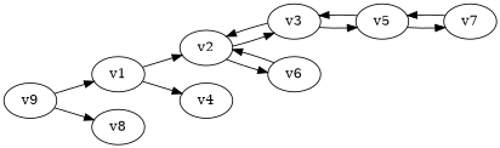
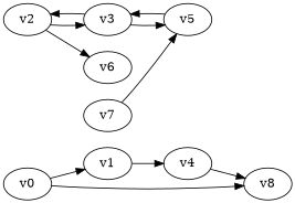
  digraph {
    rankdir=LR
    node [player=0 weight=5]
-   v0 [weight=18 label=v9]
+   v0 [weight=18]
    v1 [player=1 weight=2]
    v8 [weight=7]
    v2 [weight=4]
    v4
    v3 [player=1 weight=1]
    v6 [weight=10]
    v5 [player=1 weight=9]
    v7 [player=1]
    v0 -> v1
    v0 -> v8
-   v1 -> v2
    v1 -> v4
    v2 -> v3
    v2 -> v6
+   v4 -> v8
    v3 -> v2
    v3 -> v5
-   v6 -> v2
    v5 -> v3
-   v5 -> v7
    v7 -> v5
  }
